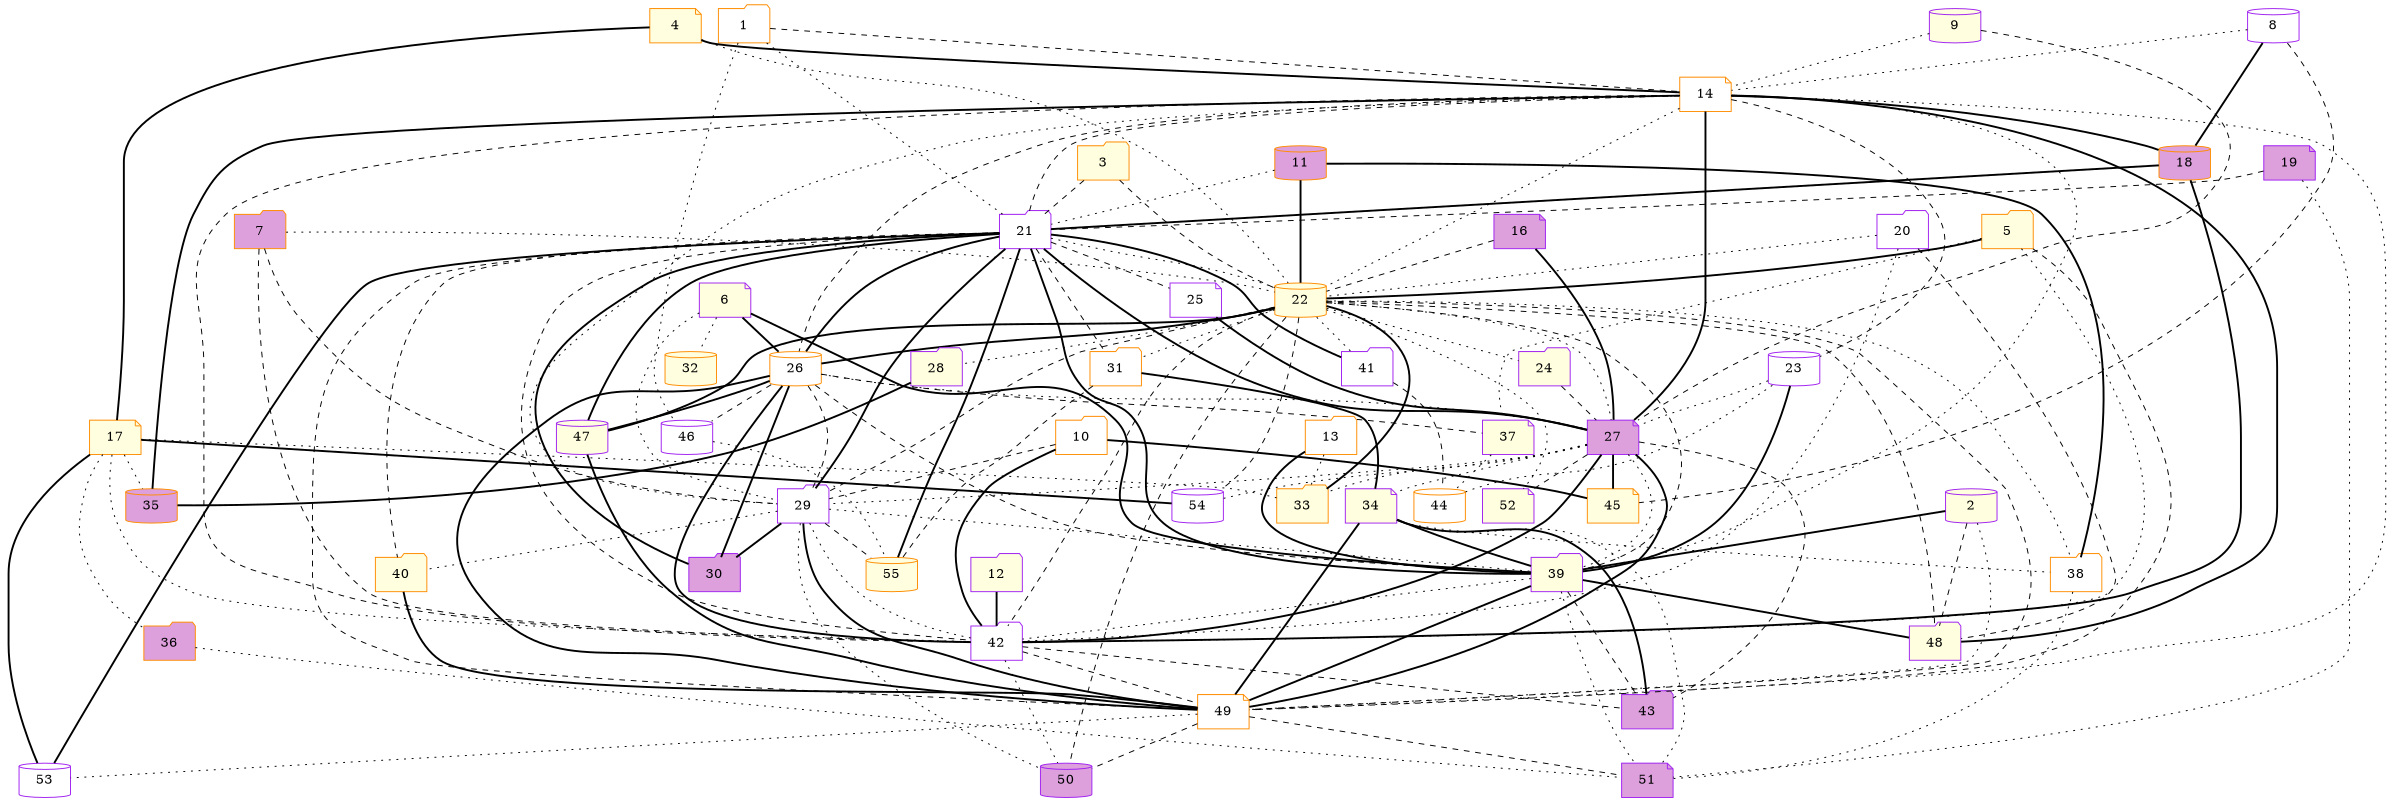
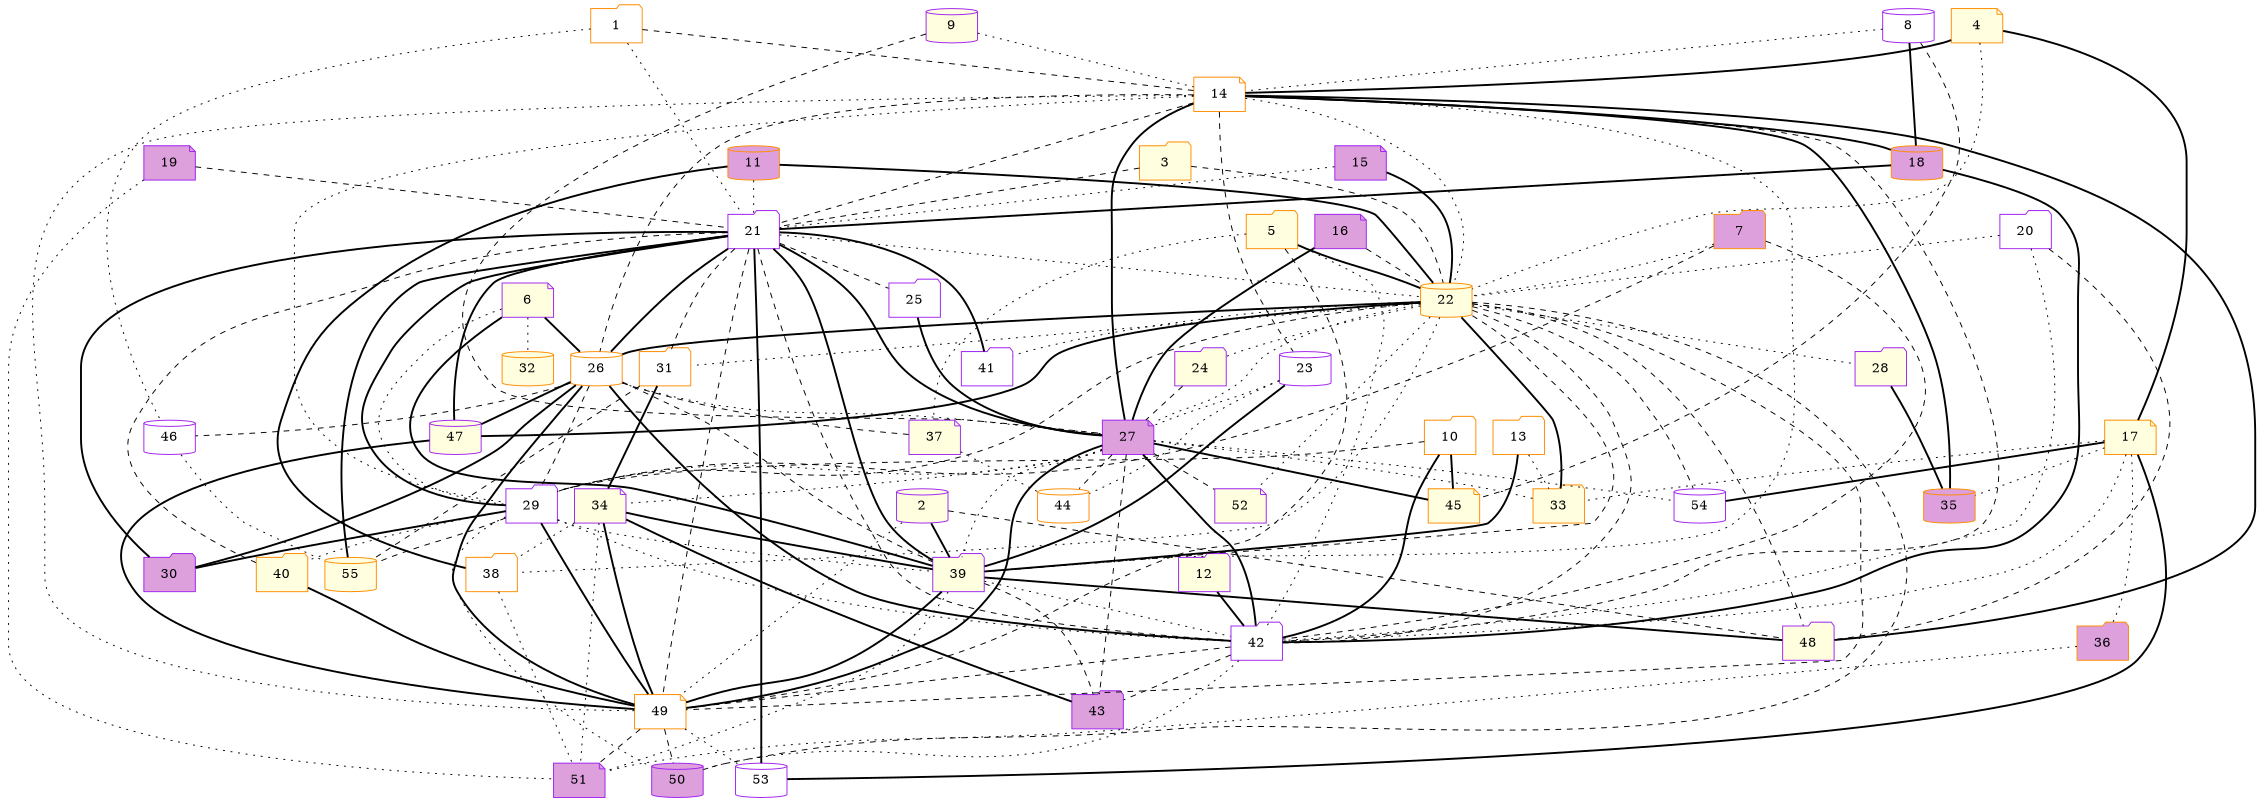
  graph {
    node [color=purple fillcolor=lightyellow shape=folder style=filled]
    edge [style=dotted weight=1.0]
    1 [color=darkorange fillcolor=white]
    14 [color=darkorange fillcolor=white shape=note]
    21 [fillcolor=white]
    46 [fillcolor=white shape=cylinder]
    39
    48
    49 [color=darkorange fillcolor=white shape=note]
    22 [color=darkorange shape=cylinder]
    42 [fillcolor=white]
    26 [color=darkorange fillcolor=white shape=cylinder]
    29 [fillcolor=white]
    18 [color=darkorange fillcolor=plum shape=cylinder]
    27 [fillcolor=plum shape=note]
    23 [fillcolor=white shape=cylinder]
    35 [color=darkorange fillcolor=plum shape=cylinder]
    53 [fillcolor=white shape=cylinder]
-   25 [fillcolor=white shape=note]
+   25 [fillcolor=white]
    30 [fillcolor=plum]
    31 [color=darkorange fillcolor=white]
    40 [color=darkorange]
    41 [fillcolor=white]
    47 [shape=cylinder]
    55 [color=darkorange shape=cylinder]
    2 [shape=cylinder]
    51 [fillcolor=plum shape=note]
    43 [fillcolor=plum]
    50 [fillcolor=plum shape=cylinder]
    3 [color=darkorange]
    38 [color=darkorange fillcolor=white]
    33 [color=darkorange]
    54 [fillcolor=white shape=cylinder]
    24
    28
    52 [shape=note]
    4 [color=darkorange shape=note]
    17 [color=darkorange shape=note]
    36 [color=darkorange fillcolor=plum]
    5 [color=darkorange]
    37 [shape=note]
    44 [color=darkorange fillcolor=white shape=cylinder]
    6 [shape=note]
    32 [color=darkorange shape=cylinder]
    7 [color=darkorange fillcolor=plum]
    8 [fillcolor=white shape=cylinder]
    45 [color=darkorange shape=note]
    9 [shape=cylinder]
    34 [shape=note]
    10 [color=darkorange fillcolor=white]
    11 [color=darkorange fillcolor=plum shape=cylinder]
    12
    13 [color=darkorange fillcolor=white]
+   15 [fillcolor=plum shape=note]
    16 [fillcolor=plum shape=note]
    19 [fillcolor=plum shape=note]
    20 [fillcolor=white]
    1 -- 14 [style=dashed]
    1 -- 21
    1 -- 46
    14 -- 21 [style=dashed]
    14 -- 39 [weight=2.0]
    14 -- 48 [style=bold]
    14 -- 49
    14 -- 22 [weight=2.0]
    14 -- 42 [style=dashed]
    14 -- 26 [style=dashed weight=2.0]
    14 -- 29
    14 -- 18 [style=bold]
    14 -- 27 [style=bold weight=3.0]
    14 -- 23 [style=dashed]
    14 -- 35 [style=bold]
    21 -- 39 [style=bold]
    21 -- 49 [style=dashed weight=2.0]
    21 -- 22 [weight=4.0]
    21 -- 42 [style=dashed]
    21 -- 26 [style=bold]
    21 -- 29 [style=bold]
    21 -- 27 [style=bold]
    21 -- 53 [style=bold]
    21 -- 25 [style=dashed]
    21 -- 30 [style=bold weight=3.0]
    21 -- 31 [style=dashed]
    21 -- 40 [style=dashed]
    21 -- 41 [style=bold]
    21 -- 47 [style=bold]
    21 -- 55 [style=bold]
    46 -- 55
    39 -- 48 [style=bold]
    39 -- 49 [style=bold]
    39 -- 42
    39 -- 51
    39 -- 43 [style=dashed]
    49 -- 53
    49 -- 51 [style=dashed]
    49 -- 50 [style=dashed]
    22 -- 39 [style=dashed weight=2.0]
    22 -- 48 [style=dashed]
    22 -- 49 [style=dashed weight=2.0]
    22 -- 42 [style=dashed weight=2.0]
    22 -- 26 [style=bold weight=3.0]
    22 -- 29 [style=dashed weight=3.0]
    22 -- 27 [weight=3.0]
    22 -- 31
    22 -- 41
    22 -- 47 [style=bold]
    22 -- 50 [style=dashed]
    22 -- 38
    22 -- 33 [style=bold]
    22 -- 54 [style=dashed]
    22 -- 24
    22 -- 28 [weight=2.0]
    22 -- 52
    42 -- 49 [style=dashed]
    42 -- 43 [style=dashed]
    42 -- 50
    26 -- 46 [style=dashed]
    26 -- 39 [style=dashed weight=2.0]
    26 -- 49 [style=bold]
    26 -- 42 [style=bold weight=3.0]
    26 -- 29 [style=dashed]
    26 -- 27
    26 -- 30 [style=bold]
    26 -- 47 [style=bold]
    26 -- 37 [style=dashed]
    29 -- 39
    29 -- 49 [style=bold weight=2.0]
    29 -- 42
    29 -- 30 [style=bold]
    29 -- 40
    29 -- 55 [style=dashed]
    29 -- 50
    18 -- 21 [style=bold]
    18 -- 42 [style=bold]
    27 -- 39
    27 -- 49 [style=bold]
    27 -- 42 [style=bold]
    27 -- 29
    27 -- 43 [style=dashed]
    27 -- 33
    27 -- 54
    27 -- 52 [style=dashed]
-   41 -- 44 [style=dashed]
+   27 -- 44 [style=dashed]
    27 -- 45 [style=bold]
    27 -- 34
    23 -- 39 [style=bold]
    23 -- 27 [weight=2.0]
    23 -- 44
    25 -- 27 [style=bold]
    31 -- 55 [style=dashed]
    31 -- 34 [style=bold]
    40 -- 49 [style=bold]
    47 -- 49 [style=bold]
    2 -- 39 [style=bold]
    2 -- 48 [style=dashed]
    2 -- 49
    3 -- 21 [style=dashed]
    3 -- 22 [style=dashed]
    38 -- 51
    24 -- 27 [style=dashed]
    28 -- 35 [style=bold]
    4 -- 14 [style=bold]
    4 -- 22
    4 -- 17 [style=bold]
    17 -- 42
    17 -- 35
    17 -- 53 [style=bold]
    17 -- 33 [weight=2.0]
    17 -- 54 [style=bold]
    17 -- 36
    36 -- 51
    5 -- 49 [style=dashed]
    5 -- 22 [style=bold]
    5 -- 42
    5 -- 37
    37 -- 44
    6 -- 39 [style=bold]
    6 -- 26 [style=bold]
    6 -- 29
    6 -- 32
    7 -- 22
    7 -- 42 [style=dashed]
    7 -- 29 [style=dashed]
    8 -- 14
    8 -- 18 [style=bold]
    8 -- 45 [style=dashed]
    9 -- 14
    9 -- 27 [style=dashed]
    34 -- 39 [style=bold]
    34 -- 49 [style=bold weight=2.0]
    34 -- 51
    34 -- 43 [style=bold]
    34 -- 38
    10 -- 42 [style=bold weight=2.0]
    10 -- 29 [style=dashed]
    10 -- 45 [style=bold]
    11 -- 21
    11 -- 22 [style=bold]
    11 -- 38 [style=bold]
    12 -- 42 [style=bold]
    13 -- 39 [style=bold]
    13 -- 33
+   15 -- 21
+   15 -- 22 [style=bold]
    16 -- 22 [style=dashed]
    16 -- 27 [style=bold]
    19 -- 21 [style=dashed]
    19 -- 51
    20 -- 48 [style=dashed]
    20 -- 22
    20 -- 42
  }
